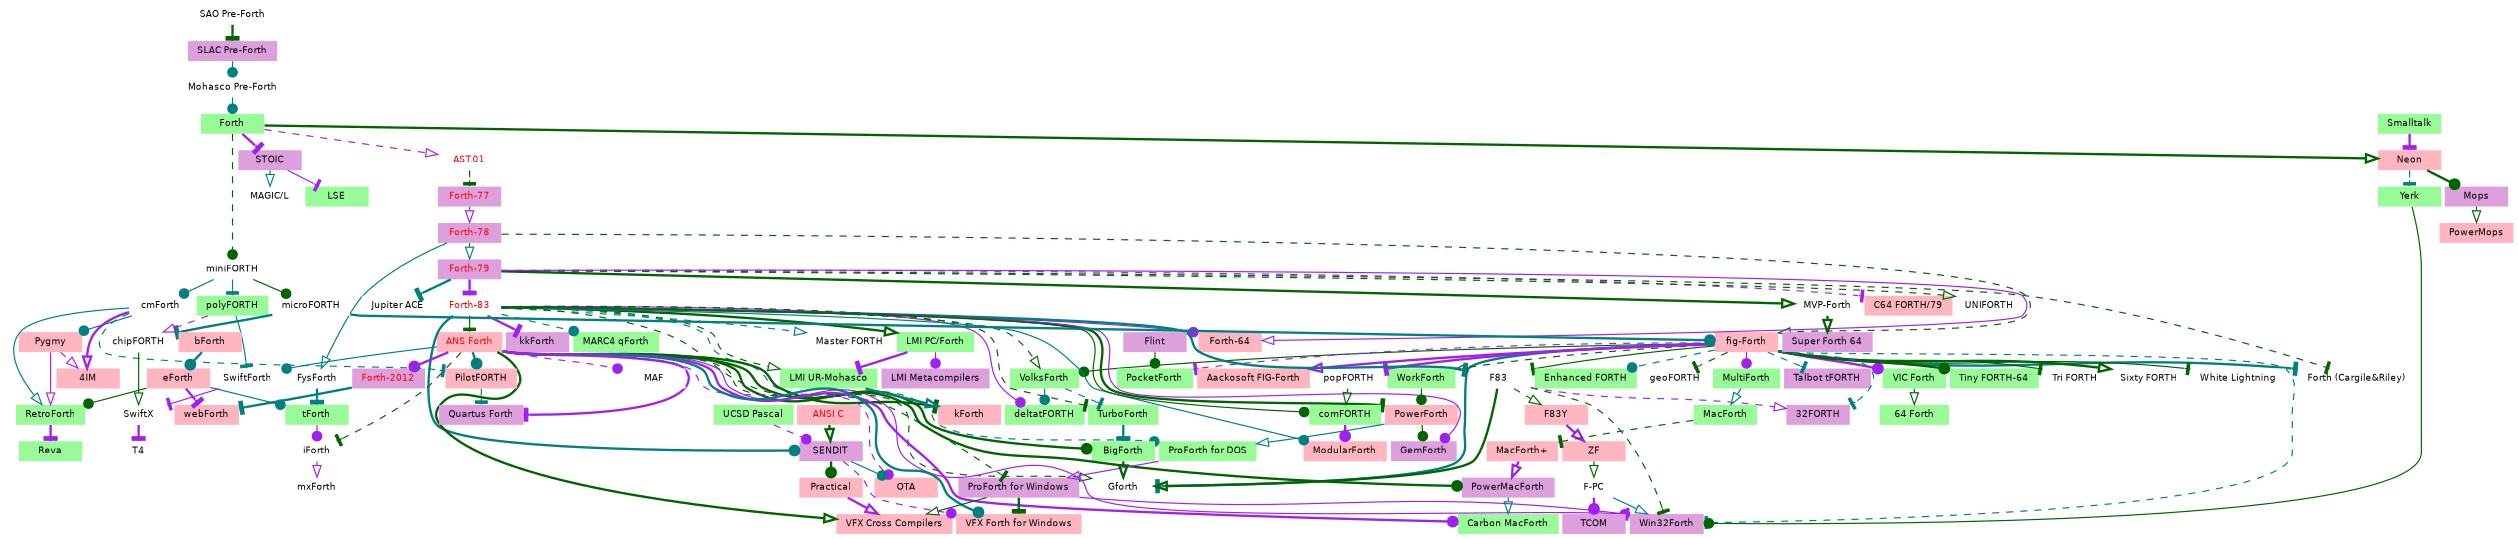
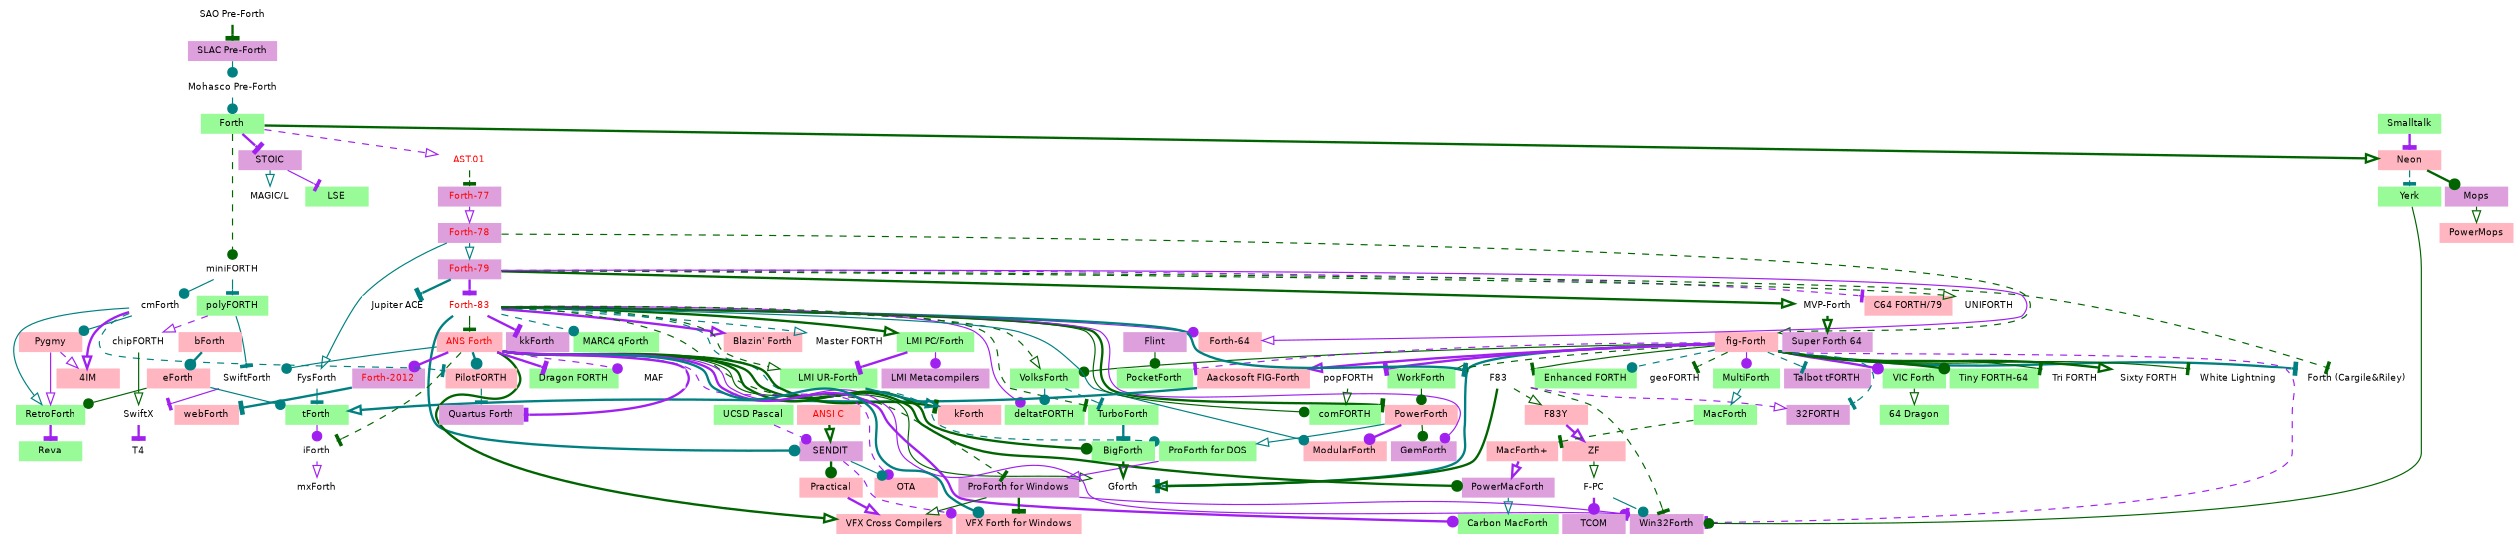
  digraph {
    fontsize=8
    nodesep=.04
    rankdir=TB
    ranksep=0.2
    node [color=darkgreen fillcolor=white fontname=Helvetica fontsize=8 shape=plaintext style=filled]
    edge [arrowhead=tee color=darkgreen fontsize=8 style=bold weight=100]
    n1 [color=red fontcolor=red height=0 label="AST.01"]
    n2 [color=teal fillcolor=plum fontcolor=red height=0 label="Forth-77"]
    n3 [fillcolor=plum fontcolor=red height=0 label="Forth-78"]
    n4 [color=teal fillcolor=plum fontcolor=red height=0 label="Forth-79"]
    n5 [color=darkorange fillcolor=lightpink height=0 label="fig-Forth"]
    FysForth [color=darkorange height=0]
    n7 [color=teal fontcolor=red height=0 label="Forth-83"]
    n8 [color=darkorange height=0 label="MVP-Forth"]
    n9 [fillcolor=lightpink height=0 label="C64 FORTH/79"]
    n10 [color=darkorange height=0 label="Forth (Cargile&Riley)"]
    UNIFORTH [color=darkorange height=0]
    n12 [color=darkorange fillcolor=lightpink height=0 label="Forth-64"]
    n13 [height=0 label="Jupiter ACE"]
    F83 [color=darkorange height=0]
    VolksForth [color=red fillcolor=palegreen height=0]
    Gforth [color=darkorange height=0]
    Win32Forth [fillcolor=plum height=0]
    n18 [fillcolor=palegreen height=0 label="VIC Forth"]
    n19 [color=darkorange fillcolor=palegreen height=0 label="Tiny FORTH-64"]
    n20 [height=0 label="Tri FORTH"]
    n21 [height=0 label="Sixty FORTH"]
    n22 [color=teal height=0 label="White Lightning"]
    n23 [color=darkorange fillcolor=palegreen height=0 label="Enhanced FORTH"]
    geoFORTH [color=teal height=0]
    MultiForth [fillcolor=palegreen height=0]
    PocketForth [color=darkorange fillcolor=palegreen height=0]
    WorkForth [color=darkorange fillcolor=palegreen height=0]
    popFORTH [height=0]
    n29 [color=red fillcolor=plum height=0 label="Talbot tFORTH"]
    n30 [color=red fillcolor=plum height=0 label="32FORTH"]
    n31 [fillcolor=lightpink height=0 label="Aackosoft FIG-Forth"]
    tForth [color=red fillcolor=palegreen height=0]
    n33 [fillcolor=lightpink fontcolor=red height=0 label="ANS Forth"]
+   n34 [fillcolor=lightpink height=0 label="Blazin' Forth"]
    n35 [color=red height=0 label="Master FORTH"]
    deltatFORTH [fillcolor=palegreen height=0]
    TurboForth [fillcolor=palegreen height=0]
    n38 [color=darkorange fillcolor=palegreen height=0 label="LMI PC/Forth"]
-   n39 [color=darkorange fillcolor=palegreen height=0 label="LMI UR-Mohasco"]
+   n39 [color=darkorange fillcolor=palegreen height=0 label="LMI UR-Forth"]
    PowerForth [fillcolor=lightpink height=0]
    ModularForth [color=teal fillcolor=lightpink height=0]
    GemForth [color=red fillcolor=plum height=0]
    n43 [color=teal fillcolor=palegreen height=0 label="ProForth for DOS"]
    n44 [color=darkorange fillcolor=plum height=0 label="ProForth for Windows"]
    SENDIT [fillcolor=plum height=0]
    comFORTH [color=red fillcolor=palegreen height=0]
    kkForth [color=red fillcolor=plum height=0]
    n48 [color=red fillcolor=palegreen height=0 label="MARC4 qForth"]
    n49 [color=teal fillcolor=plum height=0 label="Super Forth 64"]
    n50 [fillcolor=plum fontcolor=red height=0 label="Forth-2012"]
    SwiftForth [color=teal height=0]
    BigForth [color=red fillcolor=palegreen height=0]
    kForth [color=darkorange fillcolor=lightpink height=0]
    PowerMacForth [color=darkorange fillcolor=plum height=0]
    n55 [color=darkorange fillcolor=palegreen height=0 label="Carbon MacForth"]
    OTA [color=teal fillcolor=lightpink height=0]
    n57 [fillcolor=lightpink height=0 label="VFX Forth for Windows"]
    n58 [color=red fillcolor=lightpink height=0 label="VFX Cross Compilers"]
    PilotFORTH [fillcolor=lightpink height=0]
    n60 [color=teal fillcolor=plum height=0 label="Quartus Forth"]
+   n61 [color=teal fillcolor=palegreen height=0 label="Dragon FORTH"]
    MAF [height=0]
    iForth [height=0]
    F83Y [color=teal fillcolor=lightpink height=0]
    n65 [color=red fillcolor=plum height=0 label="LMI Metacompilers"]
    Practical [fillcolor=lightpink height=0]
    webForth [color=red fillcolor=lightpink height=0]
    SwiftX [height=0]
    mxForth [color=red height=0]
    n70 [height=0 label="SAO Pre-Forth"]
    n71 [color=teal fillcolor=plum height=0 label="SLAC Pre-Forth"]
    n72 [color=teal height=0 label="Mohasco Pre-Forth"]
    Forth [color=darkorange fillcolor=palegreen height=0]
    miniFORTH [color=teal height=0]
    STOIC [color=red fillcolor=plum height=0]
    Neon [fillcolor=lightpink height=0]
-   microFORTH [color=teal height=0]
    polyFORTH [color=red fillcolor=palegreen height=0]
    cmForth [height=0]
    LSE [color=red fillcolor=palegreen height=0]
    n81 [color=red height=0 label="MAGIC/L"]
    Yerk [color=red fillcolor=palegreen height=0]
    Mops [color=red fillcolor=plum height=0]
    chipFORTH [color=teal height=0]
    Pygmy [fillcolor=lightpink height=0]
    n86 [color=red fillcolor=lightpink height=0 label="4IM"]
    RetroForth [fillcolor=palegreen height=0]
-   n88 [fillcolor=palegreen height=0 label="64 Forth"]
+   n88 [fillcolor=palegreen height=0 label="64 Dragon"]
    MacForth [color=teal fillcolor=palegreen height=0]
    ZF [color=teal fillcolor=lightpink height=0]
    T4 [height=0]
    Reva [color=teal fillcolor=palegreen height=0]
    n93 [color=red fillcolor=lightpink height=0 label="MacForth+"]
    PowerMops [color=teal fillcolor=lightpink height=0]
    Smalltalk [color=teal fillcolor=palegreen height=0]
    Flint [color=teal fillcolor=plum height=0]
    n97 [color=teal height=0 label="F-PC"]
    TCOM [color=darkorange fillcolor=plum height=0]
    n99 [color=red fillcolor=palegreen height=0 label="UCSD Pascal"]
    n100 [color=teal fillcolor=lightpink fontcolor=red height=0 label="ANSI C"]
    bForth [color=darkorange fillcolor=lightpink height=0]
    eForth [color=red fillcolor=lightpink height=0]
    n1 -> n2 [style=dashed]
    n2 -> n3 [arrowhead=onormal color=purple style=dashed]
    n3 -> n4 [arrowhead=onormal color=teal style=dashed]
    n3 -> n5 [arrowhead=onormal style=dashed weight=1]
    n3 -> FysForth [arrowhead=onormal color=teal style=solid weight=1]
    n4 -> n7 [color=purple]
    n4 -> n8 [arrowhead=onormal weight=1]
    n4 -> n9 [color=purple style=dashed weight=1]
    n4 -> n10 [style=dashed weight=1]
    n4 -> UNIFORTH [arrowhead=onormal style=dashed weight=1]
    n4 -> n12 [arrowhead=onormal color=purple style=solid weight=1]
    n4 -> n13 [color=teal weight=10]
    n5 -> n10 [color=teal]
    n5 -> F83 [style=solid weight=10]
    n5 -> VolksForth [arrowhead=dot style=solid]
    n5 -> Gforth [color=teal weight=10]
-   n5 -> Win32Forth [color=teal style=dashed weight=10]
+   n5 -> Win32Forth [color=purple style=dashed weight=10]
    n5 -> n18 [arrowhead=dot color=purple]
    n5 -> n19 [arrowhead=dot]
    n5 -> n20 [style=solid]
    n5 -> n21 [arrowhead=onormal]
    n5 -> n22 [style=solid]
    n5 -> n23 [arrowhead=dot color=teal style=dashed]
    n5 -> geoFORTH [style=dashed]
    n5 -> MultiForth [arrowhead=dot color=purple style=dashed]
    n5 -> PocketForth [color=purple style=dashed weight=10]
    n5 -> WorkForth [arrowhead=onormal style=dashed weight=10]
    n5 -> popFORTH [color=purple]
    n5 -> n29 [color=teal style=dashed]
    n5 -> n30 [color=teal style=dashed weight=10]
    n5 -> n31 [arrowhead=onormal color=purple]
-   FysForth -> tForth [color=teal weight=10]
+   FysForth -> tForth [color=teal style=solid weight=10]
    n7 -> n12 [arrowhead=dot color=purple style=solid weight=10]
    n7 -> F83 [color=teal weight=1]
    n7 -> VolksForth [arrowhead=onormal style=dashed weight=1]
    n7 -> n33 [style=solid]
+   n7 -> n34 [arrowhead=onormal color=purple weight=1]
    n7 -> n35 [arrowhead=onormal color=teal style=dashed weight=1]
    n7 -> deltatFORTH [arrowhead=dot color=purple style=solid weight=1]
    n7 -> TurboForth [style=dashed weight=1]
    n7 -> n38 [arrowhead=onormal weight=1]
    n7 -> n39 [arrowhead=onormal style=dashed weight=1]
    n7 -> PowerForth [weight=1]
    n7 -> ModularForth [arrowhead=dot color=teal style=solid weight=1]
    n7 -> GemForth [arrowhead=dot color=purple style=solid weight=1]
    n7 -> n43 [arrowhead=dot color=teal style=dashed weight=1]
    n7 -> n44 [style=dashed weight=1]
    n7 -> SENDIT [arrowhead=dot color=teal weight=1]
    n7 -> comFORTH [arrowhead=dot style=solid weight=1]
    n7 -> kkForth [color=purple weight=1]
    n7 -> n48 [arrowhead=dot color=teal style=dashed weight=1]
    n8 -> n49 [arrowhead=onormal]
    F83 -> Gforth [arrowhead=onormal weight=10]
    F83 -> Win32Forth [style=dashed weight=10]
    F83 -> n30 [arrowhead=onormal color=purple style=dashed weight=10]
    F83 -> F83Y [arrowhead=onormal style=dashed]
    VolksForth -> deltatFORTH [arrowhead=dot color=teal style=solid]
    VolksForth -> TurboForth [color=teal style=dashed]
    n18 -> n88 [arrowhead=onormal style=solid]
    MultiForth -> MacForth [arrowhead=onormal color=teal style=dashed]
    WorkForth -> PowerForth [arrowhead=dot style=solid]
    popFORTH -> comFORTH [arrowhead=onormal style=solid]
+   n31 -> tForth [arrowhead=onormal color=teal weight=10]
    tForth -> iForth [arrowhead=dot color=purple style=dashed]
-   n33 -> Gforth [arrowhead=onormal style=dashed weight=1]
+   n33 -> Gforth [arrowhead=onormal style=solid weight=1]
    n33 -> Win32Forth [arrowhead=dot color=purple style=solid weight=1]
    n33 -> n50 [arrowhead=dot color=purple]
    n33 -> SwiftForth [arrowhead=dot color=teal style=solid weight=1]
    n33 -> BigForth [arrowhead=dot weight=1]
    n33 -> kForth [weight=1]
    n33 -> PowerMacForth [arrowhead=dot weight=1]
    n33 -> n55 [arrowhead=dot color=purple weight=1]
    n33 -> OTA [arrowhead=dot color=purple style=dashed weight=1]
    n33 -> n57 [arrowhead=dot color=teal weight=1]
    n33 -> n58 [arrowhead=onormal weight=1]
    n33 -> PilotFORTH [arrowhead=dot color=teal weight=1]
    n33 -> n60 [color=purple weight=1]
+   n33 -> n61 [color=purple weight=1]
    n33 -> MAF [arrowhead=dot color=purple style=dashed weight=1]
    n33 -> iForth [style=dashed weight=1]
    TurboForth -> BigForth [color=teal]
    n38 -> n39 [color=purple]
    n38 -> n65 [arrowhead=dot color=purple style=dashed]
    n39 -> kForth [arrowhead=onormal color=teal weight=10]
-   comFORTH -> ModularForth [arrowhead=dot color=purple]
+   PowerForth -> ModularForth [arrowhead=dot color=purple]
    PowerForth -> GemForth [arrowhead=dot style=dashed]
    PowerForth -> n43 [arrowhead=onormal color=teal style=solid]
    n43 -> n44 [arrowhead=onormal color=purple style=solid]
    n44 -> Win32Forth [color=purple style=solid weight=10]
    n44 -> n57
    n44 -> n58 [arrowhead=onormal style=solid]
    SENDIT -> OTA [arrowhead=dot color=teal style=solid weight=10]
    SENDIT -> n57 [arrowhead=dot color=purple style=dashed]
    SENDIT -> Practical [arrowhead=dot]
    n50 -> webForth [color=teal weight=1]
    SwiftForth -> SwiftX [color=purple style=solid]
    BigForth -> Gforth [arrowhead=onormal]
    PowerMacForth -> n55 [arrowhead=onormal color=teal style=dashed]
    PilotFORTH -> n60 [color=teal style=dashed]
    iForth -> mxForth [arrowhead=onormal color=purple style=solid]
    F83Y -> ZF [arrowhead=onormal color=purple]
    Practical -> n58 [arrowhead=onormal color=purple weight=10]
    SwiftX -> T4 [color=purple weight=10]
    n70 -> n71 [weight=10]
    n71 -> n72 [arrowhead=dot color=teal style=solid weight=10]
    n72 -> Forth [arrowhead=dot color=teal style=dashed weight=10]
    Forth -> n1 [arrowhead=onormal color=purple style=dashed weight=10]
    Forth -> miniFORTH [arrowhead=dot style=dashed]
    Forth -> STOIC [color=purple weight=10]
    Forth -> Neon [arrowhead=onormal weight=10]
-   miniFORTH -> microFORTH [arrowhead=dot style=solid]
    miniFORTH -> polyFORTH [color=teal style=solid]
    miniFORTH -> cmForth [arrowhead=dot color=teal style=solid]
    STOIC -> LSE [color=purple style=solid weight=10]
    STOIC -> n81 [arrowhead=onormal color=teal style=solid weight=10]
    Neon -> Yerk [color=teal style=dashed]
    Neon -> Mops [arrowhead=dot weight=10]
-   microFORTH -> n5 [arrowhead=dot color=teal]
-   microFORTH -> chipFORTH [color=teal weight=10]
    polyFORTH -> SwiftForth [color=teal style=solid]
    polyFORTH -> chipFORTH [arrowhead=onormal color=purple style=dashed]
    cmForth -> PilotFORTH [color=teal style=dashed weight=10]
    cmForth -> Pygmy [arrowhead=dot color=teal style=solid weight=10]
    cmForth -> n86 [arrowhead=onormal color=purple weight=10]
    cmForth -> RetroForth [arrowhead=onormal color=teal style=solid weight=10]
    Yerk -> Win32Forth [arrowhead=dot style=solid weight=10]
    Mops -> PowerMops [arrowhead=onormal style=dashed]
    chipFORTH -> SwiftX [arrowhead=onormal style=solid weight=10]
    Pygmy -> n86 [arrowhead=onormal color=purple style=dashed weight=10]
    Pygmy -> RetroForth [arrowhead=onormal color=purple style=solid weight=10]
    RetroForth -> Reva [color=purple]
    MacForth -> n93 [style=dashed]
    ZF -> n97 [arrowhead=onormal style=dashed]
    n93 -> PowerMacForth [arrowhead=onormal color=purple]
    Smalltalk -> Neon [color=purple weight=10]
    Flint -> PocketForth [arrowhead=dot style=dashed weight=10]
-   n97 -> Win32Forth [arrowhead=onormal color=teal style=solid]
+   n97 -> Win32Forth [arrowhead=dot color=teal style=solid]
    n97 -> TCOM [arrowhead=dot color=purple]
    n99 -> SENDIT [arrowhead=dot color=purple style=dashed weight=10]
    n100 -> SENDIT [arrowhead=onormal weight=10]
    bForth -> eForth [arrowhead=dot color=teal]
    eForth -> tForth [arrowhead=dot color=teal style=solid weight=10]
-   eForth -> webForth [color=purple]
    eForth -> RetroForth [arrowhead=dot style=solid weight=10]
  }
